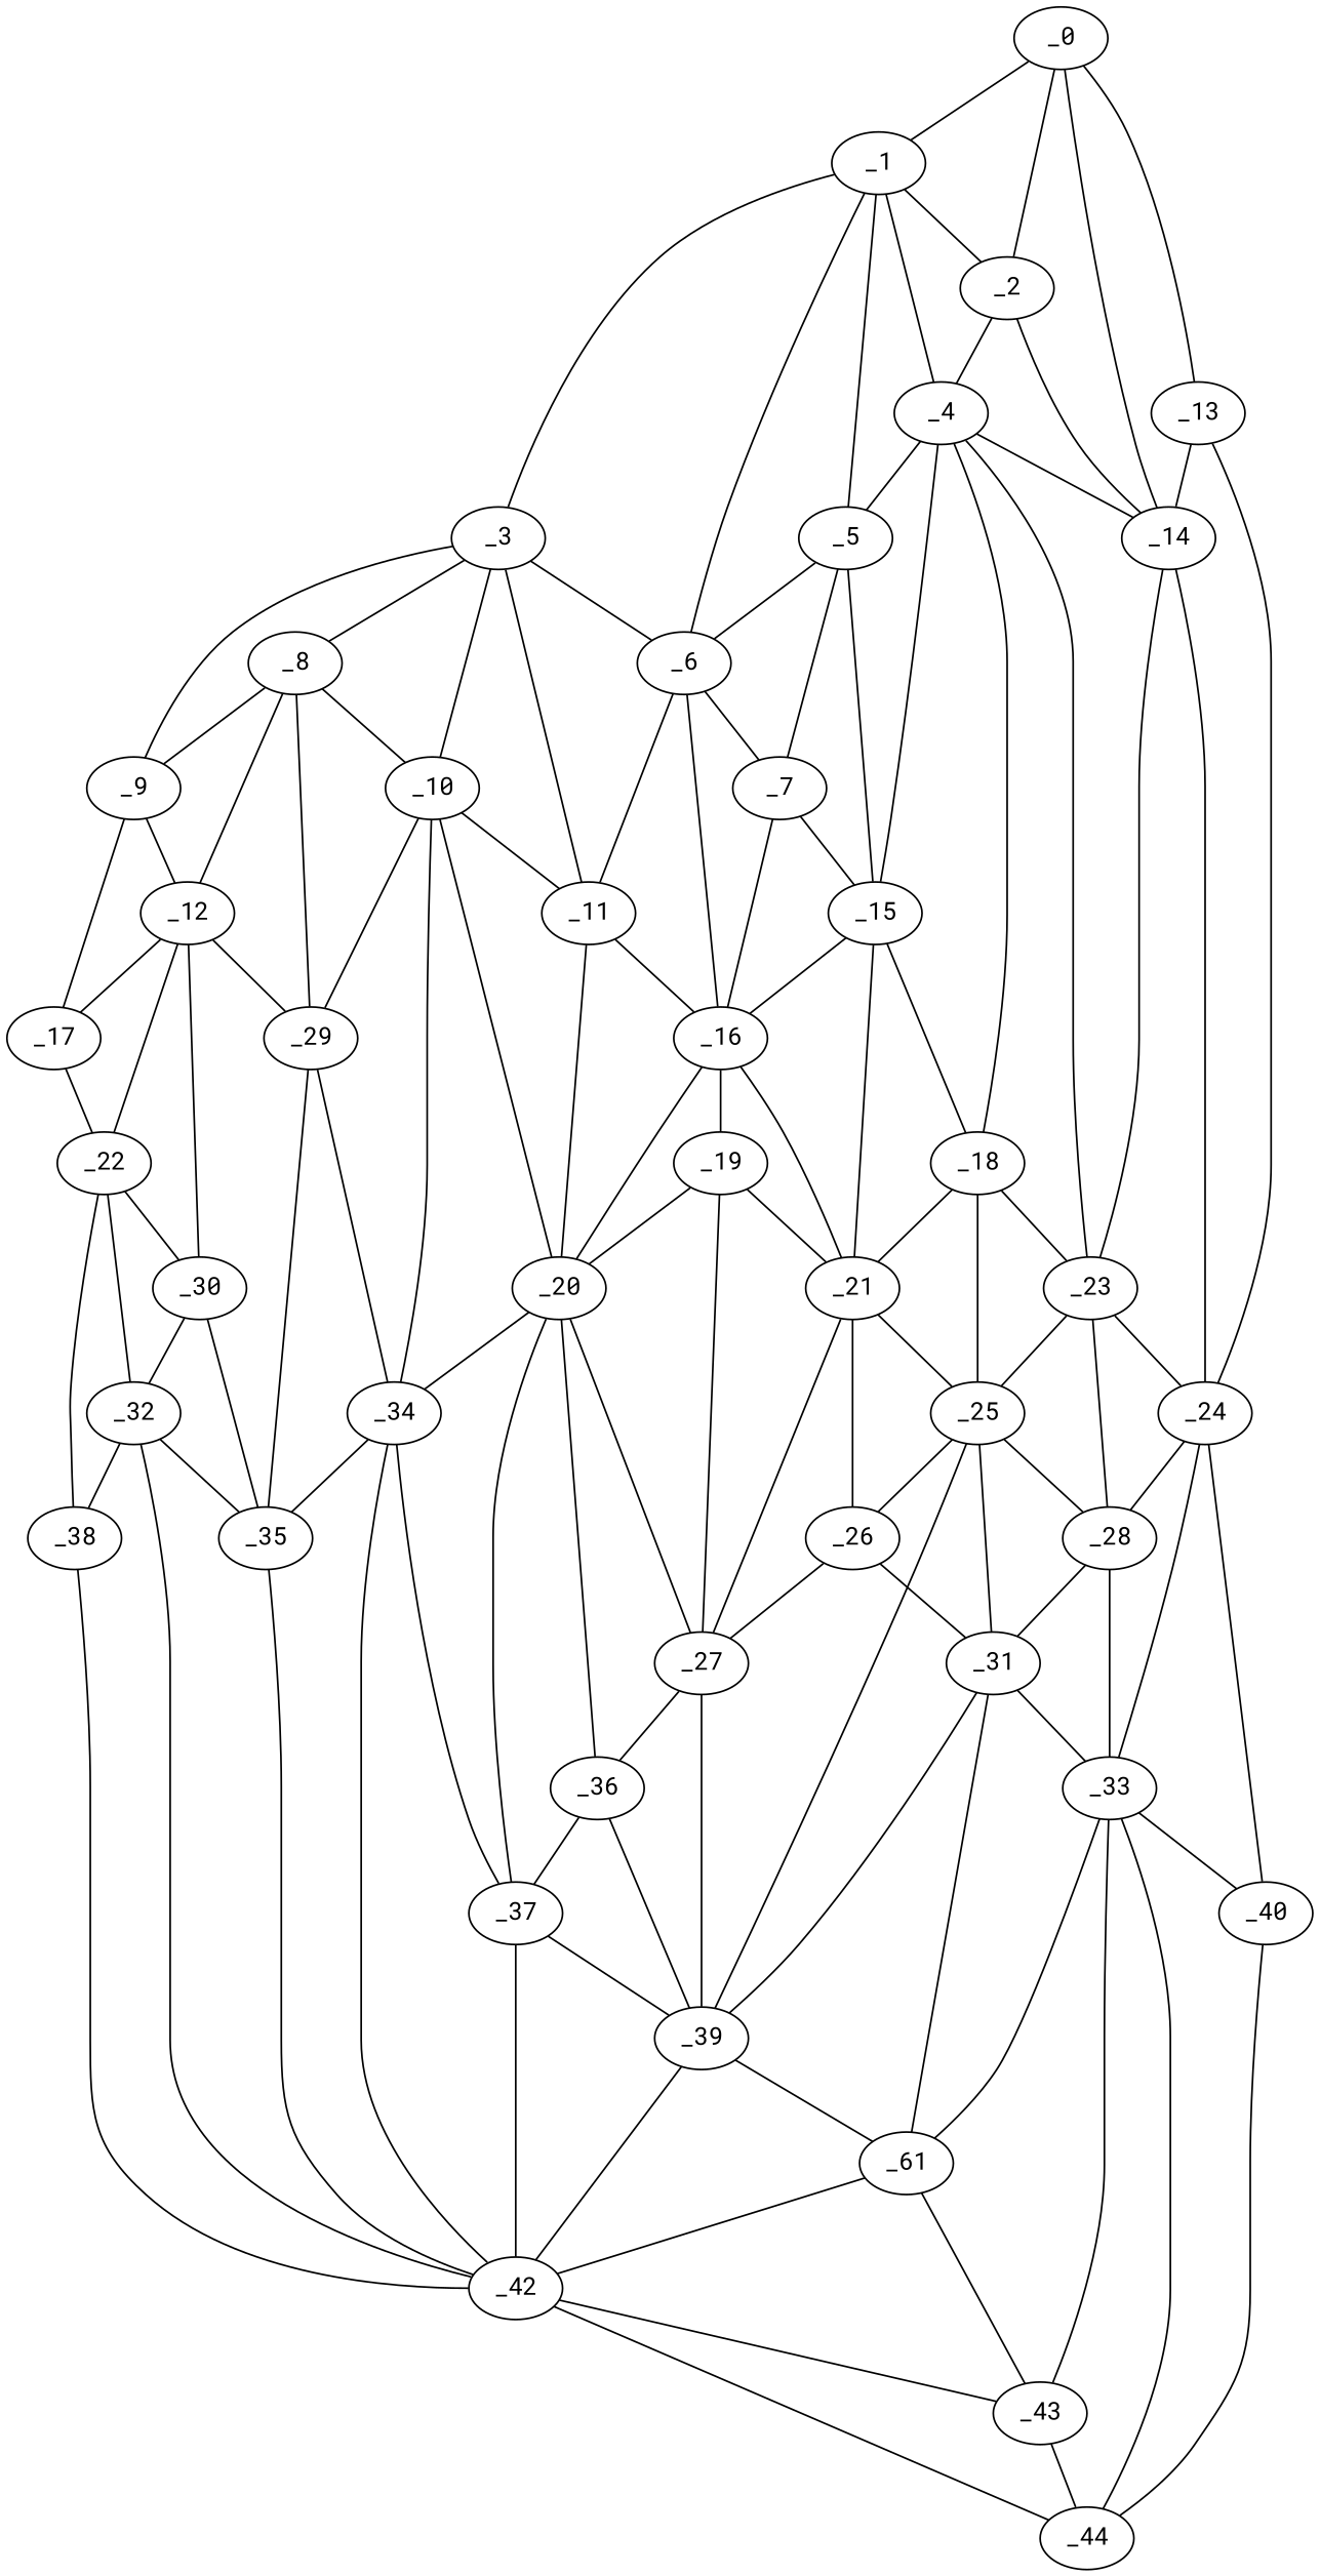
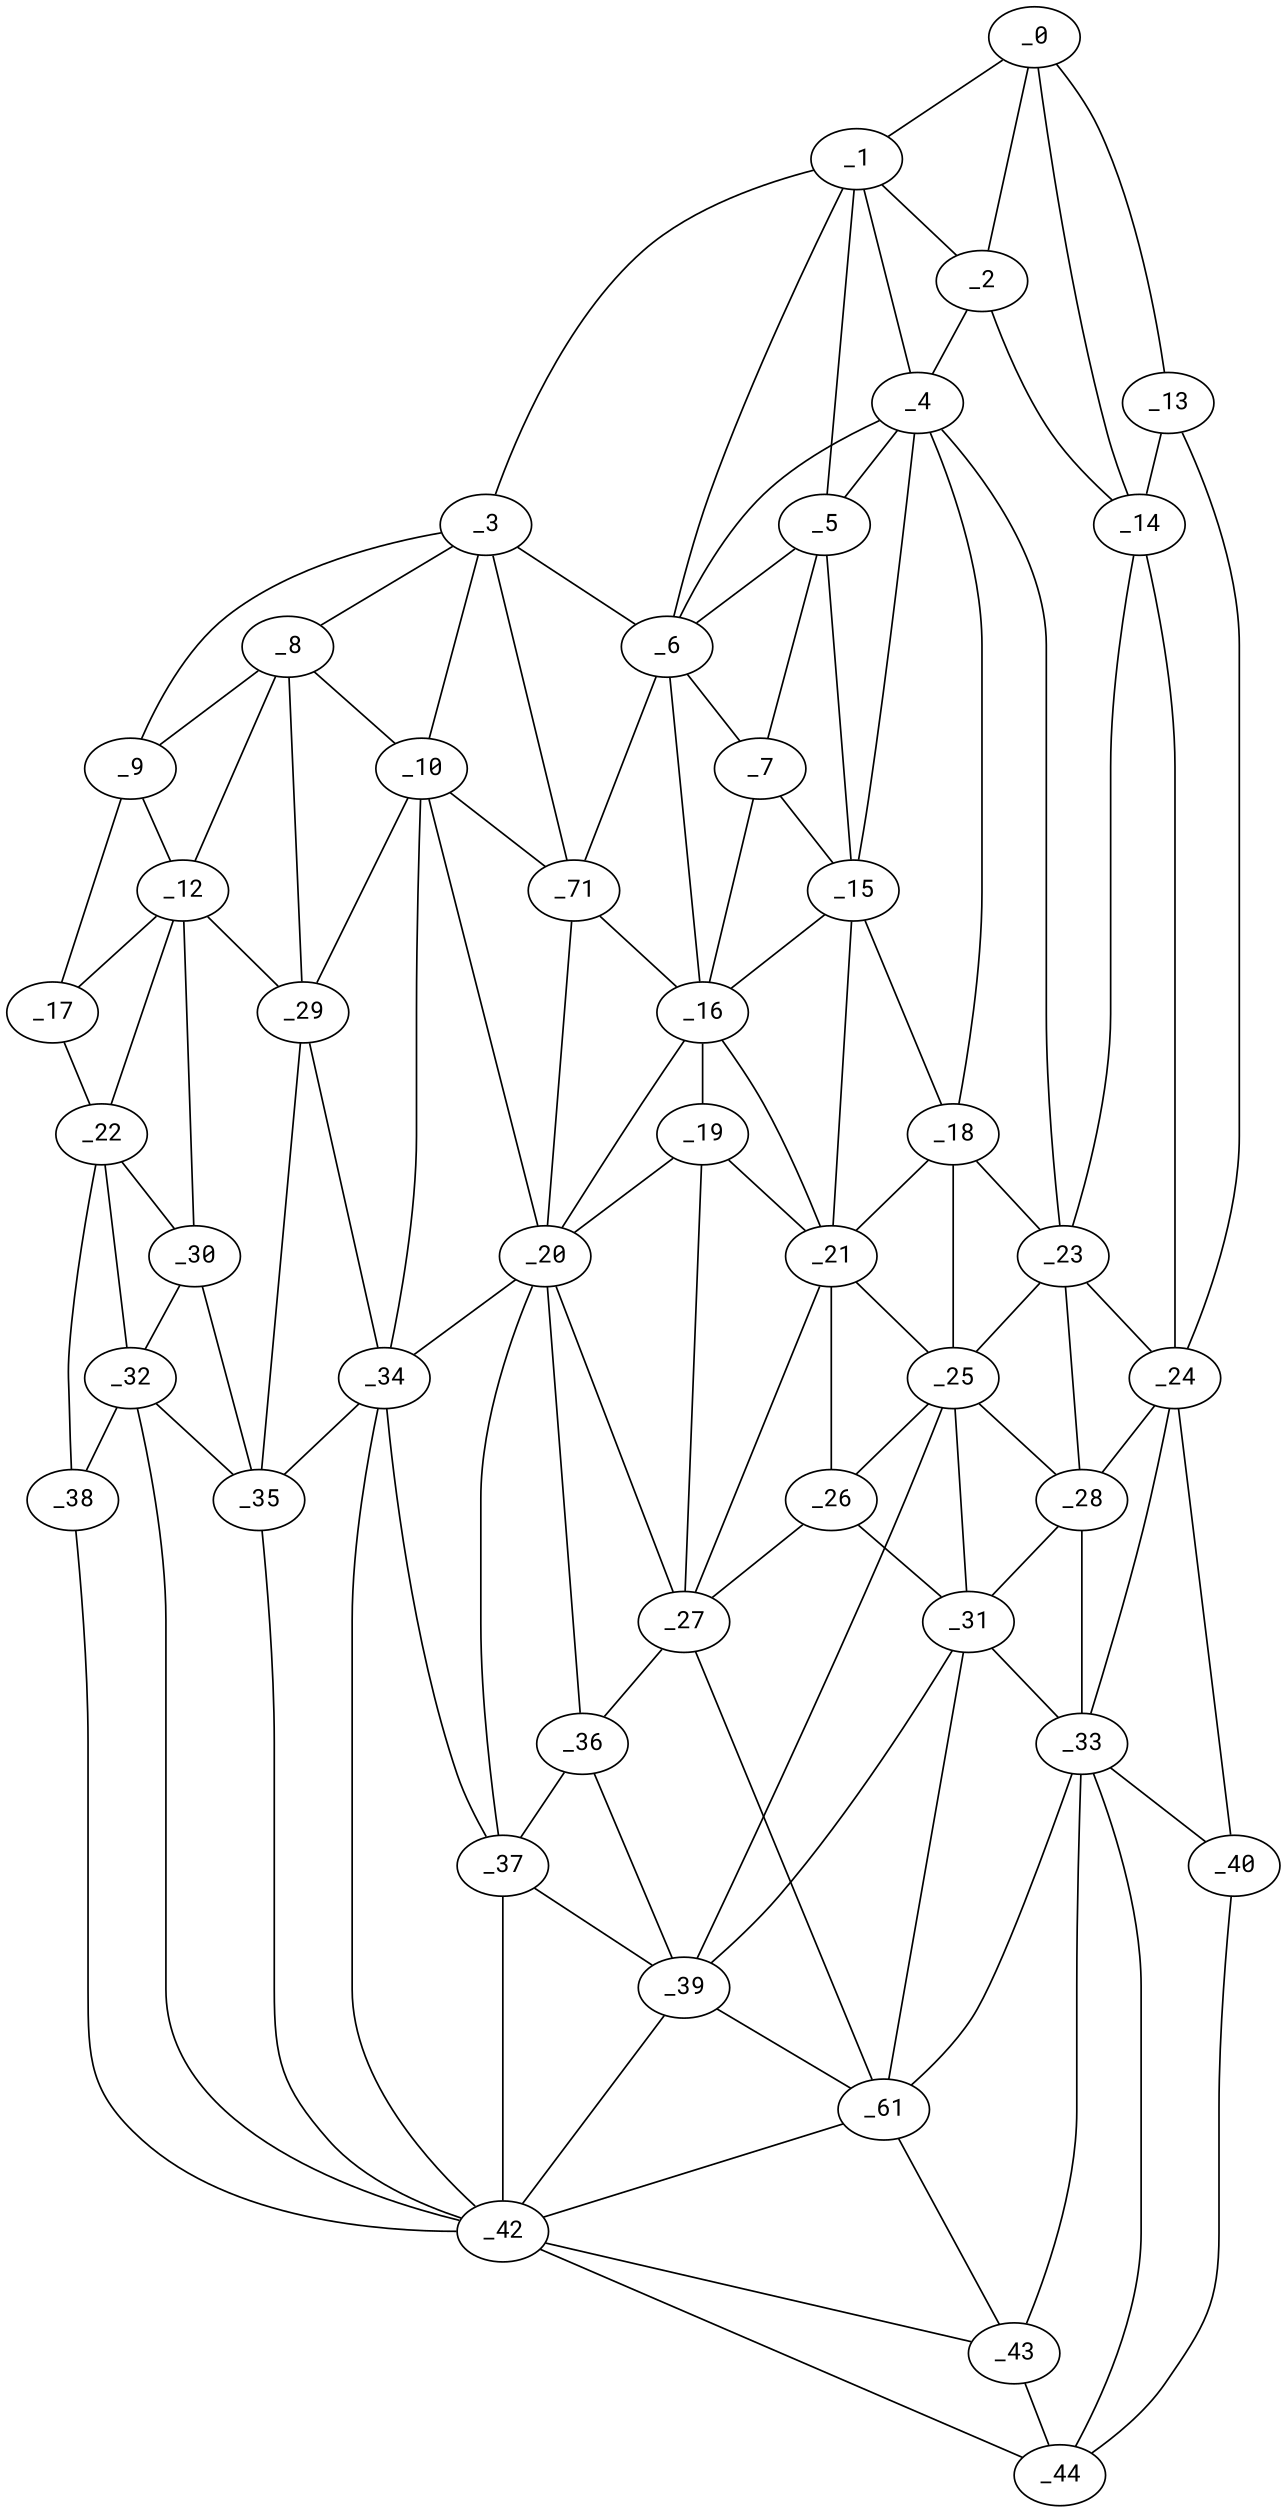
  graph {
    fontname="Roboto Mono"
    node [fontname="Roboto Mono" x=68 y=52]
    edge [fontname="Roboto Mono" valence=2]
    _0 [x=38 y=9]
    _1 [x=38 y=44]
    _2 [x=39 y=15]
    _13 [x=53 y=3]
    _14 [x=53 y=10]
    _3 [x=41 y=74]
    _4 [x=43 y=34]
    _5 [x=44]
    _6 [x=44 y=62]
    _24 [y=4]
    _23 [x=67 y=31]
    _8 [x=48 y=96]
    _9 [x=48 y=106]
    _10 [x=51 y=80]
-   _11 [x=52 y=72]
+   _11 [x=52 y=72 label=_71]
    _15 [x=54]
    _18 [x=62 y=42]
    _7 [x=47 y=56]
    _16 [x=54 y=62]
    _28 [x=75 y=28]
    _33 [x=85 y=27]
    _40 [x=94 y=13]
    _25 [y=42]
    _12 [x=52 y=110]
    _29 [x=78 y=99]
    _17 [x=58 y=125]
    _20 [x=62 y=68]
    _34 [x=85 y=87]
    _21 [x=63 y=54]
    _19 [x=62 y=63]
    _22 [x=66 y=125]
    _30 [x=78 y=107]
    _35 [x=85 y=97]
    _27 [y=61]
    _36 [x=86 y=73]
    _37 [x=87 y=77]
    _42 [x=94 y=99]
    _26 [y=54]
    _31 [x=81 y=40]
    _39 [x=92 y=48]
    _32 [x=84 y=113]
    _38 [x=89 y=122]
    _43 [x=96 y=27]
    _44 [x=97 y=20]
    n45 [label=_61 x=94 y=38]
    _0 -- _1 [valence=1]
    _0 -- _2
    _0 -- _13 [valence=1]
    _0 -- _14
    _1 -- _2
    _1 -- _3 [valence=1]
    _1 -- _4 [valence=1]
    _1 -- _5
    _1 -- _6
    _2 -- _14
    _2 -- _4
    _13 -- _14
    _13 -- _24 [valence=1]
    _14 -- _24
    _14 -- _23 [valence=1]
    _3 -- _6
    _3 -- _8
    _3 -- _9 [valence=1]
    _3 -- _10
    _3 -- _11 [valence=1]
-   _4 -- _14 [valence=1]
+   _4 -- _6 [valence=1]
    _4 -- _5
    _4 -- _23 [valence=1]
    _4 -- _15
    _4 -- _18
    _5 -- _6
    _5 -- _15 [valence=1]
    _5 -- _7
    _6 -- _11 [valence=1]
    _6 -- _7 [valence=1]
    _6 -- _16
    _24 -- _28
    _24 -- _33
    _24 -- _40 [valence=1]
    _23 -- _24
    _23 -- _28 [valence=1]
    _23 -- _25 [valence=1]
    _8 -- _9
    _8 -- _10 [valence=1]
    _8 -- _12
    _8 -- _29
    _9 -- _12 [valence=1]
    _9 -- _17 [valence=1]
    _10 -- _11
    _10 -- _29
    _10 -- _20 [valence=1]
    _10 -- _34
    _11 -- _16 [valence=1]
    _11 -- _20
    _15 -- _18
    _15 -- _16
    _15 -- _21 [valence=1]
    _18 -- _23
    _18 -- _25
    _18 -- _21 [valence=1]
    _7 -- _15
    _7 -- _16 [valence=1]
    _16 -- _20
    _16 -- _21
    _16 -- _19 [valence=1]
    _28 -- _33 [valence=1]
    _28 -- _31
    _33 -- _40
    _33 -- _43 [valence=1]
    _33 -- _44 [valence=1]
    _33 -- n45
    _40 -- _44 [valence=1]
    _25 -- _28 [valence=1]
    _25 -- _26 [valence=1]
    _25 -- _31 [valence=1]
    _25 -- _39
    _12 -- _29 [valence=1]
    _12 -- _17 [valence=1]
    _12 -- _22
    _12 -- _30 [valence=1]
    _29 -- _34
    _29 -- _35 [valence=1]
    _17 -- _22 [valence=1]
    _20 -- _34
    _20 -- _27
    _20 -- _36 [valence=1]
    _20 -- _37
    _34 -- _35
    _34 -- _37
    _34 -- _42
    _21 -- _25
    _21 -- _27 [valence=1]
    _21 -- _26
    _19 -- _20
    _19 -- _21
    _19 -- _27 [valence=1]
    _22 -- _30
    _22 -- _32
    _22 -- _38 [valence=1]
    _30 -- _35
    _30 -- _32
    _35 -- _42
    _27 -- _36
-   _27 -- _39
+   _27 -- n45
    _36 -- _37
    _36 -- _39 [valence=1]
    _37 -- _42
    _37 -- _39 [valence=1]
    _42 -- _43 [valence=1]
    _42 -- _44 [valence=1]
    _26 -- _27
    _26 -- _31
    _31 -- _33
    _31 -- _39 [valence=1]
    _31 -- n45
    _39 -- _42
    _39 -- n45
    _32 -- _35
    _32 -- _42
    _32 -- _38 [valence=1]
    _38 -- _42 [valence=1]
    _43 -- _44
    n45 -- _42 [valence=1]
    n45 -- _43
  }
